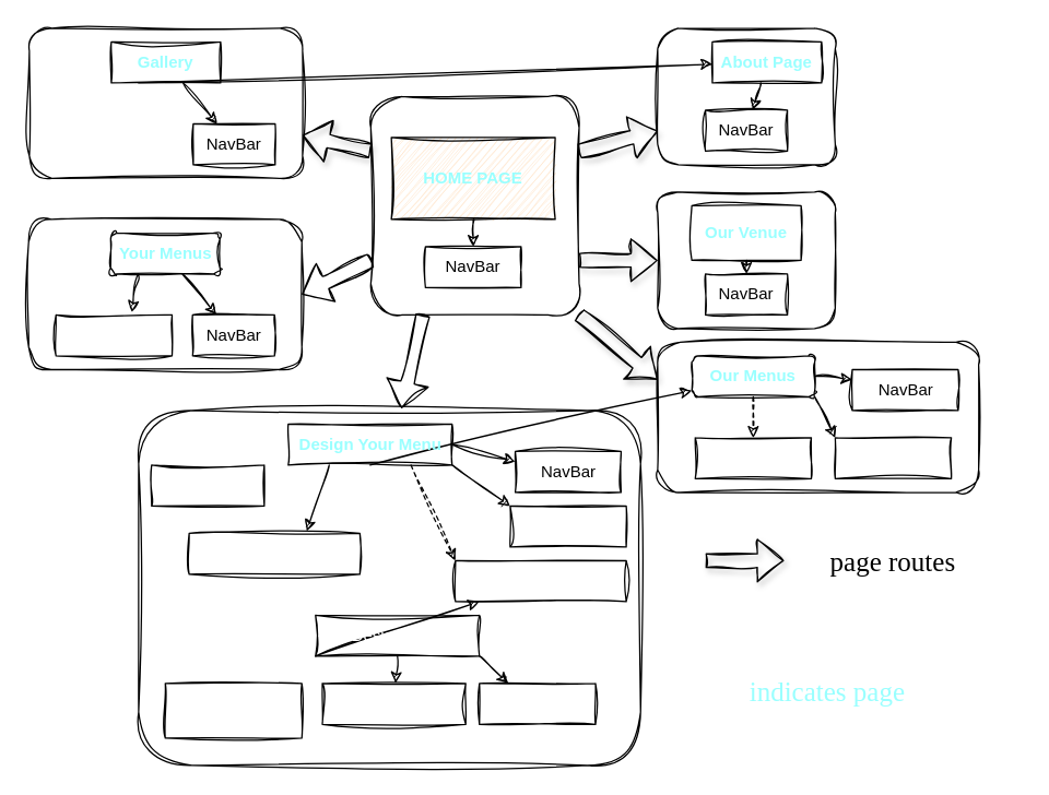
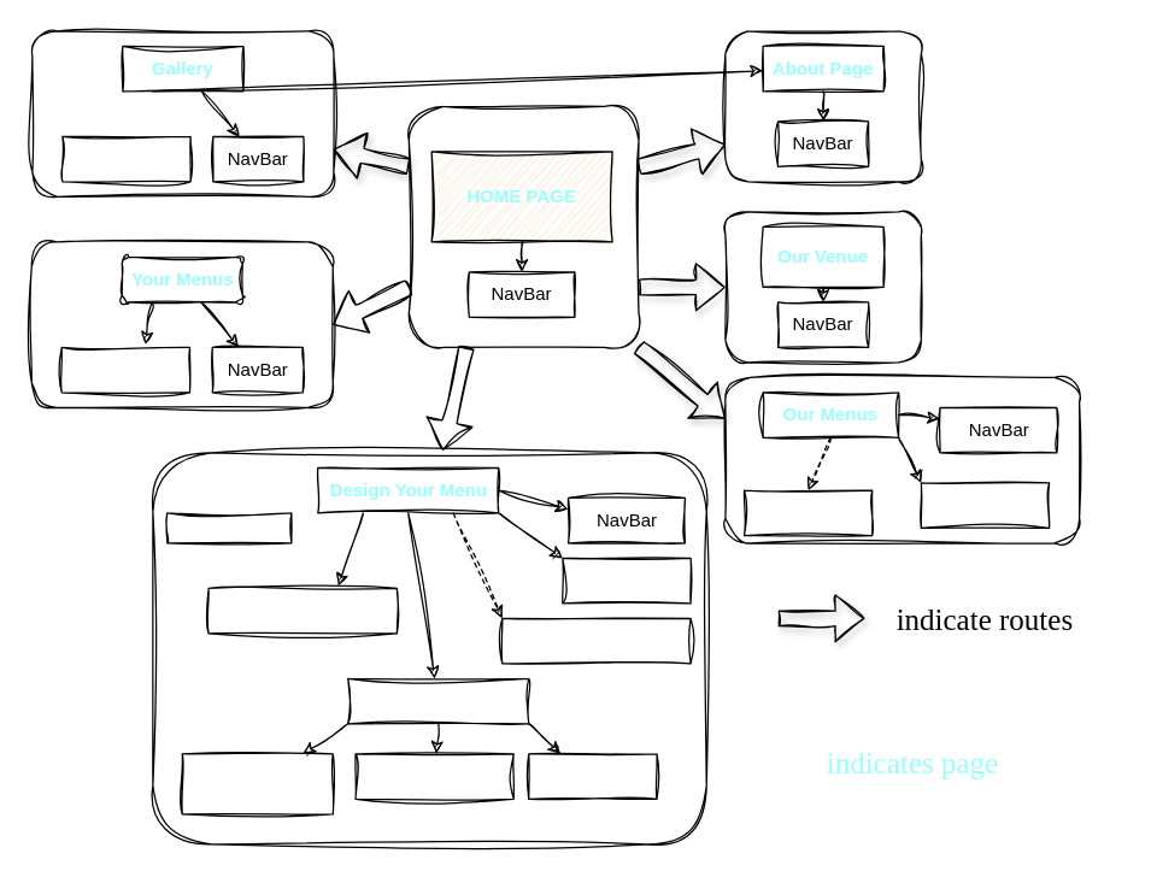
  <mxCell id="0" />
  <mxCell id="1" parent="0" />
  <mxCell id="2" style="edgeStyle=none;html=1;exitX=0.5;exitY=1;exitDx=0;exitDy=0;sketch=1;curveFitting=1;jiggle=2;" edge="1" parent="1" source="3" target="4"><mxGeometry relative="1" as="geometry" /></mxCell>
  <mxCell id="3" value="&lt;font color=&quot;#99ffff&quot;&gt;&lt;b&gt;HOME PAGE&lt;/b&gt;&lt;/font&gt;" style="whiteSpace=wrap;html=1;sketch=1;curveFitting=1;jiggle=2;fillColor=#ffe6cc;" vertex="1" parent="1"><mxGeometry x="286" y="100" width="120" height="60" as="geometry" /></mxCell>
  <mxCell id="4" value="NavBar" style="whiteSpace=wrap;html=1;sketch=1;curveFitting=1;jiggle=2;" vertex="1" parent="1"><mxGeometry x="311" y="180" width="70" height="30" as="geometry" /></mxCell>
  <mxCell id="5" style="edgeStyle=none;shape=flexArrow;hachureGap=4;html=1;exitX=1;exitY=0.25;exitDx=0;exitDy=0;entryX=0;entryY=0.75;entryDx=0;entryDy=0;shadow=1;fontFamily=Architects Daughter;fontSource=https%3A%2F%2Ffonts.googleapis.com%2Fcss%3Ffamily%3DArchitects%2BDaughter;fontSize=16;sketch=1;curveFitting=1;jiggle=2;" edge="1" parent="1" source="11" target="12"><mxGeometry relative="1" as="geometry" /></mxCell>
  <mxCell id="6" style="edgeStyle=none;shape=flexArrow;hachureGap=4;html=1;exitX=1;exitY=0.75;exitDx=0;exitDy=0;entryX=0;entryY=0.5;entryDx=0;entryDy=0;shadow=1;fontFamily=Architects Daughter;fontSource=https%3A%2F%2Ffonts.googleapis.com%2Fcss%3Ffamily%3DArchitects%2BDaughter;fontSize=16;sketch=1;curveFitting=1;jiggle=2;" edge="1" parent="1" source="11" target="16"><mxGeometry relative="1" as="geometry" /></mxCell>
  <mxCell id="7" style="edgeStyle=none;shape=flexArrow;hachureGap=4;html=1;exitX=1;exitY=1;exitDx=0;exitDy=0;entryX=0;entryY=0.25;entryDx=0;entryDy=0;shadow=1;fontFamily=Architects Daughter;fontSource=https%3A%2F%2Ffonts.googleapis.com%2Fcss%3Ffamily%3DArchitects%2BDaughter;fontSize=16;sketch=1;curveFitting=1;jiggle=2;" edge="1" parent="1" source="11" target="20"><mxGeometry relative="1" as="geometry" /></mxCell>
  <mxCell id="8" style="edgeStyle=none;shape=flexArrow;hachureGap=4;html=1;exitX=0;exitY=0.25;exitDx=0;exitDy=0;shadow=1;fontFamily=Architects Daughter;fontSource=https%3A%2F%2Ffonts.googleapis.com%2Fcss%3Ffamily%3DArchitects%2BDaughter;fontSize=16;sketch=1;curveFitting=1;jiggle=2;" edge="1" parent="1" source="11" target="28"><mxGeometry relative="1" as="geometry" /></mxCell>
  <mxCell id="9" style="edgeStyle=none;shape=flexArrow;sketch=1;hachureGap=4;jiggle=2;curveFitting=1;html=1;exitX=0;exitY=0.75;exitDx=0;exitDy=0;entryX=1;entryY=0.5;entryDx=0;entryDy=0;fontFamily=Architects Daughter;fontSource=https%3A%2F%2Ffonts.googleapis.com%2Fcss%3Ffamily%3DArchitects%2BDaughter;fontSize=16;" edge="1" parent="1" source="11" target="53"><mxGeometry relative="1" as="geometry" /></mxCell>
  <mxCell id="10" style="edgeStyle=none;shape=flexArrow;sketch=1;hachureGap=4;jiggle=2;curveFitting=1;html=1;exitX=0.25;exitY=1;exitDx=0;exitDy=0;entryX=0.524;entryY=-0.006;entryDx=0;entryDy=0;entryPerimeter=0;fontFamily=Architects Daughter;fontSource=https%3A%2F%2Ffonts.googleapis.com%2Fcss%3Ffamily%3DArchitects%2BDaughter;fontSize=16;" edge="1" parent="1" source="11" target="34"><mxGeometry relative="1" as="geometry" /></mxCell>
  <mxCell id="11" value="" style="whiteSpace=wrap;html=1;rounded=1;fillColor=none;sketch=1;curveFitting=1;jiggle=2;" vertex="1" parent="1"><mxGeometry x="271" y="70" width="152.5" height="160" as="geometry" /></mxCell>
  <mxCell id="12" value="" style="whiteSpace=wrap;html=1;rounded=1;fillColor=none;sketch=1;curveFitting=1;jiggle=2;" vertex="1" parent="1"><mxGeometry x="481" y="20" width="130" height="100" as="geometry" /></mxCell>
  <mxCell id="13" value="" style="edgeStyle=none;html=1;sketch=1;curveFitting=1;jiggle=2;" edge="1" parent="1" source="14" target="15"><mxGeometry relative="1" as="geometry" /></mxCell>
- <mxCell id="14" value="&lt;b&gt;&lt;font color=&quot;#99ffff&quot;&gt;About Page&lt;/font&gt;&lt;/b&gt;" style="whiteSpace=wrap;html=1;rounded=0;fillColor=none;sketch=1;curveFitting=1;jiggle=2;" vertex="1" parent="1"><mxGeometry x="521" y="30" width="80" height="30" as="geometry" /></mxCell>
+ <mxCell id="14" value="&lt;b&gt;&lt;font color=&quot;#99ffff&quot;&gt;About Page&lt;/font&gt;&lt;/b&gt;" style="whiteSpace=wrap;html=1;rounded=0;fillColor=none;sketch=1;curveFitting=1;jiggle=2;" vertex="1" parent="1"><mxGeometry x="506" y="30" width="80" height="30" as="geometry" /></mxCell>
  <mxCell id="15" value="NavBar" style="whiteSpace=wrap;html=1;rounded=0;fillColor=none;sketch=1;curveFitting=1;jiggle=2;" vertex="1" parent="1"><mxGeometry x="516" y="80" width="60" height="30" as="geometry" /></mxCell>
  <mxCell id="16" value="" style="whiteSpace=wrap;html=1;rounded=1;fillColor=none;sketch=1;curveFitting=1;jiggle=2;" vertex="1" parent="1"><mxGeometry x="481" y="140" width="130" height="100" as="geometry" /></mxCell>
  <mxCell id="17" value="" style="edgeStyle=none;html=1;sketch=1;curveFitting=1;jiggle=2;" edge="1" parent="1" source="18" target="19"><mxGeometry relative="1" as="geometry" /></mxCell>
  <mxCell id="18" value="&lt;b style=&quot;&quot;&gt;&lt;font color=&quot;#99ffff&quot;&gt;Our Venue&lt;/font&gt;&lt;/b&gt;" style="whiteSpace=wrap;html=1;rounded=0;fillColor=none;sketch=1;curveFitting=1;jiggle=2;" vertex="1" parent="1"><mxGeometry x="506" y="150" width="80" height="40" as="geometry" /></mxCell>
  <mxCell id="19" value="NavBar" style="whiteSpace=wrap;html=1;rounded=0;fillColor=none;sketch=1;curveFitting=1;jiggle=2;" vertex="1" parent="1"><mxGeometry x="516" y="200" width="60" height="30" as="geometry" /></mxCell>
  <mxCell id="20" value="" style="whiteSpace=wrap;html=1;rounded=1;fillColor=none;sketch=1;curveFitting=1;jiggle=2;" vertex="1" parent="1"><mxGeometry x="481" y="250" width="235" height="110" as="geometry" /></mxCell>
  <mxCell id="21" style="edgeStyle=none;html=1;exitX=0.5;exitY=1;exitDx=0;exitDy=0;entryX=0.5;entryY=0;entryDx=0;entryDy=0;fontColor=#FFFFFF;sketch=1;curveFitting=1;jiggle=2;dashed=1;" edge="1" parent="1" source="24" target="25"><mxGeometry relative="1" as="geometry" /></mxCell>
  <mxCell id="22" style="edgeStyle=none;html=1;exitX=1;exitY=1;exitDx=0;exitDy=0;entryX=0;entryY=0;entryDx=0;entryDy=0;fontColor=#FFFFFF;sketch=1;curveFitting=1;jiggle=2;" edge="1" parent="1" source="24" target="26"><mxGeometry relative="1" as="geometry" /></mxCell>
  <mxCell id="23" style="edgeStyle=none;html=1;exitX=1;exitY=0.5;exitDx=0;exitDy=0;entryX=0;entryY=0.25;entryDx=0;entryDy=0;fontColor=#FFFFFF;sketch=1;curveFitting=1;jiggle=2;" edge="1" parent="1" source="24" target="27"><mxGeometry relative="1" as="geometry" /></mxCell>
- <mxCell id="24" value="&lt;b&gt;&lt;font color=&quot;#99ffff&quot;&gt;Our Menus&lt;/font&gt;&lt;/b&gt;" style="whiteSpace=wrap;html=1;fillColor=none;sketch=1;curveFitting=1;jiggle=2;rounded=1;" vertex="1" parent="1"><mxGeometry x="506" y="260" width="90" height="30" as="geometry" /></mxCell>
- <mxCell id="25" value="&lt;font style=&quot;&quot; color=&quot;#ffffff&quot;&gt;MenuNavBar&lt;/font&gt;" style="whiteSpace=wrap;html=1;rounded=0;fontColor=#99FFFF;fillColor=none;sketch=1;curveFitting=1;jiggle=2;" vertex="1" parent="1"><mxGeometry x="508.5" y="320" width="85" height="30" as="geometry" /></mxCell>
+ <mxCell id="24" value="&lt;b&gt;&lt;font color=&quot;#99ffff&quot;&gt;Our Menus&lt;/font&gt;&lt;/b&gt;" style="whiteSpace=wrap;html=1;rounded=0;fillColor=none;sketch=1;curveFitting=1;jiggle=2;" vertex="1" parent="1"><mxGeometry x="506" y="260" width="90" height="30" as="geometry" /></mxCell>
+ <mxCell id="25" value="&lt;font style=&quot;&quot; color=&quot;#ffffff&quot;&gt;MenuNavBar&lt;/font&gt;" style="whiteSpace=wrap;html=1;rounded=0;fontColor=#99FFFF;fillColor=none;sketch=1;curveFitting=1;jiggle=2;" vertex="1" parent="1"><mxGeometry x="493.5" y="325" width="85" height="30" as="geometry" /></mxCell>
  <mxCell id="26" value="&lt;font style=&quot;&quot; color=&quot;#ffffff&quot;&gt;MenuItemList&lt;/font&gt;" style="whiteSpace=wrap;html=1;rounded=0;fontColor=#99FFFF;fillColor=none;sketch=1;curveFitting=1;jiggle=2;" vertex="1" parent="1"><mxGeometry x="611" y="320" width="85" height="30" as="geometry" /></mxCell>
  <mxCell id="27" value="NavBar" style="whiteSpace=wrap;html=1;rounded=0;fillColor=none;sketch=1;curveFitting=1;jiggle=2;" vertex="1" parent="1"><mxGeometry x="623.5" y="270" width="77.5" height="30" as="geometry" /></mxCell>
  <mxCell id="28" value="" style="whiteSpace=wrap;html=1;rounded=1;fillColor=none;sketch=1;curveFitting=1;jiggle=2;" vertex="1" parent="1"><mxGeometry x="21" y="20" width="200" height="110" as="geometry" /></mxCell>
  <mxCell id="29" value="" style="edgeStyle=none;html=1;sketch=1;curveFitting=1;jiggle=2;" edge="1" source="31" target="32" parent="1"><mxGeometry relative="1" as="geometry" /></mxCell>
  <mxCell id="30" style="edgeStyle=none;html=1;exitX=0.25;exitY=1;exitDx=0;exitDy=0;fontColor=#FFFFFF;sketch=1;curveFitting=1;jiggle=2;" edge="1" parent="1" source="31" target="14"><mxGeometry relative="1" as="geometry" /></mxCell>
  <mxCell id="31" value="&lt;b&gt;&lt;font color=&quot;#99ffff&quot;&gt;Gallery&lt;/font&gt;&lt;/b&gt;" style="whiteSpace=wrap;html=1;rounded=0;fillColor=none;sketch=1;curveFitting=1;jiggle=2;" vertex="1" parent="1"><mxGeometry x="81" y="30" width="80" height="30" as="geometry" /></mxCell>
  <mxCell id="32" value="NavBar" style="whiteSpace=wrap;html=1;rounded=0;fillColor=none;sketch=1;curveFitting=1;jiggle=2;" vertex="1" parent="1"><mxGeometry x="141" y="90" width="60" height="30" as="geometry" /></mxCell>
+ <mxCell id="33" value="&lt;font style=&quot;&quot; color=&quot;#ffffff&quot;&gt;ImageGallery&lt;/font&gt;" style="whiteSpace=wrap;html=1;rounded=0;fontColor=#99FFFF;fillColor=none;sketch=1;curveFitting=1;jiggle=2;" vertex="1" parent="1"><mxGeometry x="41" y="90" width="85" height="30" as="geometry" /></mxCell>
  <mxCell id="34" value="" style="whiteSpace=wrap;html=1;rounded=1;fillColor=none;sketch=1;curveFitting=1;jiggle=2;" vertex="1" parent="1"><mxGeometry x="101" y="300" width="367.5" height="260" as="geometry" /></mxCell>
  <mxCell id="35" style="edgeStyle=none;html=1;exitX=1;exitY=1;exitDx=0;exitDy=0;entryX=0;entryY=0;entryDx=0;entryDy=0;fontColor=#FFFFFF;sketch=1;curveFitting=1;jiggle=2;" edge="1" parent="1" source="40" target="42"><mxGeometry relative="1" as="geometry" /></mxCell>
  <mxCell id="36" style="edgeStyle=none;html=1;exitX=1;exitY=0.5;exitDx=0;exitDy=0;entryX=0;entryY=0.25;entryDx=0;entryDy=0;fontColor=#FFFFFF;sketch=1;curveFitting=1;jiggle=2;" edge="1" parent="1" source="40" target="43"><mxGeometry relative="1" as="geometry" /></mxCell>
  <mxCell id="37" style="edgeStyle=none;sketch=1;hachureGap=4;jiggle=2;curveFitting=1;html=1;exitX=0.75;exitY=1;exitDx=0;exitDy=0;entryX=0;entryY=0;entryDx=0;entryDy=0;fontFamily=Architects Daughter;fontSource=https%3A%2F%2Ffonts.googleapis.com%2Fcss%3Ffamily%3DArchitects%2BDaughter;fontSize=16;dashed=1;" edge="1" parent="1" source="40" target="41"><mxGeometry relative="1" as="geometry" /></mxCell>
  <mxCell id="38" style="edgeStyle=none;sketch=1;hachureGap=4;jiggle=2;curveFitting=1;html=1;exitX=0.25;exitY=1;exitDx=0;exitDy=0;entryX=0.688;entryY=-0.05;entryDx=0;entryDy=0;entryPerimeter=0;fontFamily=Architects Daughter;fontSource=https%3A%2F%2Ffonts.googleapis.com%2Fcss%3Ffamily%3DArchitects%2BDaughter;fontSize=16;" edge="1" parent="1" source="40" target="44"><mxGeometry relative="1" as="geometry" /></mxCell>
- <mxCell id="39" style="edgeStyle=none;sketch=1;hachureGap=4;jiggle=2;curveFitting=1;html=1;exitX=0.5;exitY=1;exitDx=0;exitDy=0;fontFamily=Architects Daughter;fontSource=https%3A%2F%2Ffonts.googleapis.com%2Fcss%3Ffamily%3DArchitects%2BDaughter;fontSize=16;" edge="1" parent="1" source="40" target="24"><mxGeometry relative="1" as="geometry" /></mxCell>
+ <mxCell id="39" style="edgeStyle=none;sketch=1;hachureGap=4;jiggle=2;curveFitting=1;html=1;exitX=0.5;exitY=1;exitDx=0;exitDy=0;fontFamily=Architects Daughter;fontSource=https%3A%2F%2Ffonts.googleapis.com%2Fcss%3Ffamily%3DArchitects%2BDaughter;fontSize=16;" edge="1" parent="1" source="40" target="51"><mxGeometry relative="1" as="geometry" /></mxCell>
  <mxCell id="40" value="&lt;b&gt;&lt;font color=&quot;#99ffff&quot;&gt;Design Your Menu&lt;/font&gt;&lt;/b&gt;" style="whiteSpace=wrap;html=1;rounded=0;fillColor=none;sketch=1;curveFitting=1;jiggle=2;" vertex="1" parent="1"><mxGeometry x="210.5" y="310" width="120" height="30" as="geometry" /></mxCell>
  <mxCell id="41" value="&lt;font style=&quot;&quot; color=&quot;#ffffff&quot;&gt;MenuNamingForm&lt;/font&gt;" style="whiteSpace=wrap;html=1;rounded=0;fontColor=#99FFFF;fillColor=none;sketch=1;curveFitting=1;jiggle=2;" vertex="1" parent="1"><mxGeometry x="333" y="410" width="125" height="30" as="geometry" /></mxCell>
  <mxCell id="42" value="&lt;font style=&quot;&quot; color=&quot;#ffffff&quot;&gt;SearchBar&lt;/font&gt;" style="whiteSpace=wrap;html=1;rounded=0;fontColor=#99FFFF;fillColor=none;sketch=1;curveFitting=1;jiggle=2;" vertex="1" parent="1"><mxGeometry x="373" y="370" width="85" height="30" as="geometry" /></mxCell>
  <mxCell id="43" value="NavBar" style="whiteSpace=wrap;html=1;rounded=0;fillColor=none;sketch=1;curveFitting=1;jiggle=2;" vertex="1" parent="1"><mxGeometry x="376.75" y="330" width="77.5" height="30" as="geometry" /></mxCell>
  <mxCell id="44" value="&lt;font style=&quot;&quot; color=&quot;#ffffff&quot;&gt;ExistingMenus&lt;/font&gt;" style="whiteSpace=wrap;html=1;rounded=0;fontColor=#99FFFF;fillColor=none;sketch=1;curveFitting=1;jiggle=2;" vertex="1" parent="1"><mxGeometry x="138" y="390" width="125" height="30" as="geometry" /></mxCell>
- <mxCell id="45" value="&lt;font color=&quot;#ffffff&quot;&gt;SaveMenu&lt;/font&gt;" style="whiteSpace=wrap;html=1;rounded=0;fontColor=#99FFFF;fillColor=none;sketch=1;curveFitting=1;jiggle=2;" vertex="1" parent="1"><mxGeometry x="110.5" y="340" width="82.5" height="30" as="geometry" /></mxCell>
+ <mxCell id="45" value="&lt;font color=&quot;#ffffff&quot;&gt;SaveMenu&lt;/font&gt;" style="whiteSpace=wrap;html=1;rounded=0;fontColor=#99FFFF;fillColor=none;sketch=1;curveFitting=1;jiggle=2;" vertex="1" parent="1"><mxGeometry x="110.5" y="340" width="82.5" height="20" as="geometry" /></mxCell>
  <mxCell id="46" value="&lt;font style=&quot;&quot; color=&quot;#ffffff&quot;&gt;MenuItemList&lt;/font&gt;" style="whiteSpace=wrap;html=1;rounded=0;fontColor=#99FFFF;fillColor=none;sketch=1;curveFitting=1;jiggle=2;" vertex="1" parent="1"><mxGeometry x="235.5" y="500" width="105" height="30" as="geometry" /></mxCell>
  <mxCell id="47" value="&lt;font style=&quot;&quot; color=&quot;#ffffff&quot;&gt;MenuSelector&lt;/font&gt;" style="whiteSpace=wrap;html=1;rounded=0;fontColor=#99FFFF;fillColor=none;sketch=1;curveFitting=1;jiggle=2;" vertex="1" parent="1"><mxGeometry x="120.5" y="500" width="100" height="40" as="geometry" /></mxCell>
- <mxCell id="48" style="edgeStyle=none;sketch=1;hachureGap=4;jiggle=2;curveFitting=1;html=1;exitX=0;exitY=1;exitDx=0;exitDy=0;fontFamily=Architects Daughter;fontSource=https%3A%2F%2Ffonts.googleapis.com%2Fcss%3Ffamily%3DArchitects%2BDaughter;fontSize=16;" edge="1" parent="1" source="51" target="41"><mxGeometry relative="1" as="geometry" /></mxCell>
+ <mxCell id="48" style="edgeStyle=none;sketch=1;hachureGap=4;jiggle=2;curveFitting=1;html=1;exitX=0;exitY=1;exitDx=0;exitDy=0;fontFamily=Architects Daughter;fontSource=https%3A%2F%2Ffonts.googleapis.com%2Fcss%3Ffamily%3DArchitects%2BDaughter;fontSize=16;" edge="1" parent="1" source="51" target="47"><mxGeometry relative="1" as="geometry" /></mxCell>
  <mxCell id="49" style="edgeStyle=none;sketch=1;hachureGap=4;jiggle=2;curveFitting=1;html=1;exitX=0.5;exitY=1;exitDx=0;exitDy=0;fontFamily=Architects Daughter;fontSource=https%3A%2F%2Ffonts.googleapis.com%2Fcss%3Ffamily%3DArchitects%2BDaughter;fontSize=16;" edge="1" parent="1" source="51" target="46"><mxGeometry relative="1" as="geometry" /></mxCell>
  <mxCell id="50" style="edgeStyle=none;sketch=1;hachureGap=4;jiggle=2;curveFitting=1;html=1;exitX=1;exitY=1;exitDx=0;exitDy=0;entryX=0.25;entryY=0;entryDx=0;entryDy=0;fontFamily=Architects Daughter;fontSource=https%3A%2F%2Ffonts.googleapis.com%2Fcss%3Ffamily%3DArchitects%2BDaughter;fontSize=16;" edge="1" parent="1" source="51" target="52"><mxGeometry relative="1" as="geometry" /></mxCell>
  <mxCell id="51" value="&lt;font style=&quot;&quot; color=&quot;#ffffff&quot;&gt;DesignMenu&lt;/font&gt;" style="whiteSpace=wrap;html=1;rounded=0;fontColor=#99FFFF;fillColor=none;sketch=1;curveFitting=1;jiggle=2;" vertex="1" parent="1"><mxGeometry x="230.5" y="450" width="120" height="30" as="geometry" /></mxCell>
  <mxCell id="52" value="&lt;font style=&quot;&quot; color=&quot;#ffffff&quot;&gt;SearchBar&lt;/font&gt;" style="whiteSpace=wrap;html=1;rounded=0;fontColor=#99FFFF;fillColor=none;sketch=1;curveFitting=1;jiggle=2;" vertex="1" parent="1"><mxGeometry x="350.5" y="500" width="85" height="30" as="geometry" /></mxCell>
  <mxCell id="53" value="" style="whiteSpace=wrap;html=1;rounded=1;fillColor=none;sketch=1;curveFitting=1;jiggle=2;" vertex="1" parent="1"><mxGeometry x="20.5" y="160" width="200" height="110" as="geometry" /></mxCell>
  <mxCell id="54" value="" style="edgeStyle=none;html=1;sketch=1;curveFitting=1;jiggle=2;" edge="1" source="56" target="57" parent="1"><mxGeometry relative="1" as="geometry" /></mxCell>
  <mxCell id="55" style="edgeStyle=none;html=1;exitX=0.25;exitY=1;exitDx=0;exitDy=0;entryX=0.653;entryY=-0.067;entryDx=0;entryDy=0;entryPerimeter=0;fontColor=#FFFFFF;sketch=1;curveFitting=1;jiggle=2;" edge="1" source="56" target="58" parent="1"><mxGeometry relative="1" as="geometry" /></mxCell>
  <mxCell id="56" value="&lt;b&gt;&lt;font color=&quot;#99ffff&quot;&gt;Your Menus&lt;/font&gt;&lt;/b&gt;" style="whiteSpace=wrap;html=1;fillColor=none;sketch=1;curveFitting=1;jiggle=2;rounded=1;" vertex="1" parent="1"><mxGeometry x="80.5" y="170" width="80" height="30" as="geometry" /></mxCell>
  <mxCell id="57" value="NavBar" style="whiteSpace=wrap;html=1;rounded=0;fillColor=none;sketch=1;curveFitting=1;jiggle=2;" vertex="1" parent="1"><mxGeometry x="140.5" y="230" width="60" height="30" as="geometry" /></mxCell>
  <mxCell id="58" value="&lt;font style=&quot;&quot; color=&quot;#ffffff&quot;&gt;ExistingMenus&lt;/font&gt;" style="whiteSpace=wrap;html=1;rounded=0;fontColor=#99FFFF;fillColor=none;sketch=1;curveFitting=1;jiggle=2;" vertex="1" parent="1"><mxGeometry x="40.5" y="230" width="85" height="30" as="geometry" /></mxCell>
  <mxCell id="59" style="edgeStyle=none;shape=flexArrow;hachureGap=4;html=1;exitX=1;exitY=0.75;exitDx=0;exitDy=0;entryX=0;entryY=0.5;entryDx=0;entryDy=0;shadow=1;fontFamily=Architects Daughter;fontSource=https%3A%2F%2Ffonts.googleapis.com%2Fcss%3Ffamily%3DArchitects%2BDaughter;fontSize=16;sketch=1;curveFitting=1;jiggle=2;" edge="1" parent="1"><mxGeometry relative="1" as="geometry"><mxPoint x="516" y="410" as="sourcePoint" /><mxPoint x="573.5" y="410" as="targetPoint" /></mxGeometry></mxCell>
- <mxCell id="60" value="page routes" style="text;html=1;strokeColor=none;fillColor=none;align=center;verticalAlign=middle;whiteSpace=wrap;rounded=0;sketch=1;hachureGap=4;jiggle=2;curveFitting=1;fontFamily=Verdana;fontSize=20;" vertex="1" parent="1"><mxGeometry x="561" y="390" width="185" height="40" as="geometry" /></mxCell>
+ <mxCell id="60" value="indicate routes" style="text;html=1;strokeColor=none;fillColor=none;align=center;verticalAlign=middle;whiteSpace=wrap;rounded=0;sketch=1;hachureGap=4;jiggle=2;curveFitting=1;fontFamily=Verdana;fontSize=20;" vertex="1" parent="1"><mxGeometry x="561" y="390" width="185" height="40" as="geometry" /></mxCell>
  <mxCell id="61" value="&lt;font style=&quot;font-size: 20px;&quot; color=&quot;#99ffff&quot;&gt;indicates page&lt;/font&gt;" style="text;html=1;strokeColor=none;fillColor=none;align=center;verticalAlign=middle;whiteSpace=wrap;rounded=0;sketch=1;hachureGap=4;jiggle=2;curveFitting=1;fontFamily=Verdana;fontSize=11;" vertex="1" parent="1"><mxGeometry x="508.5" y="485" width="192.5" height="40" as="geometry" /></mxCell>
